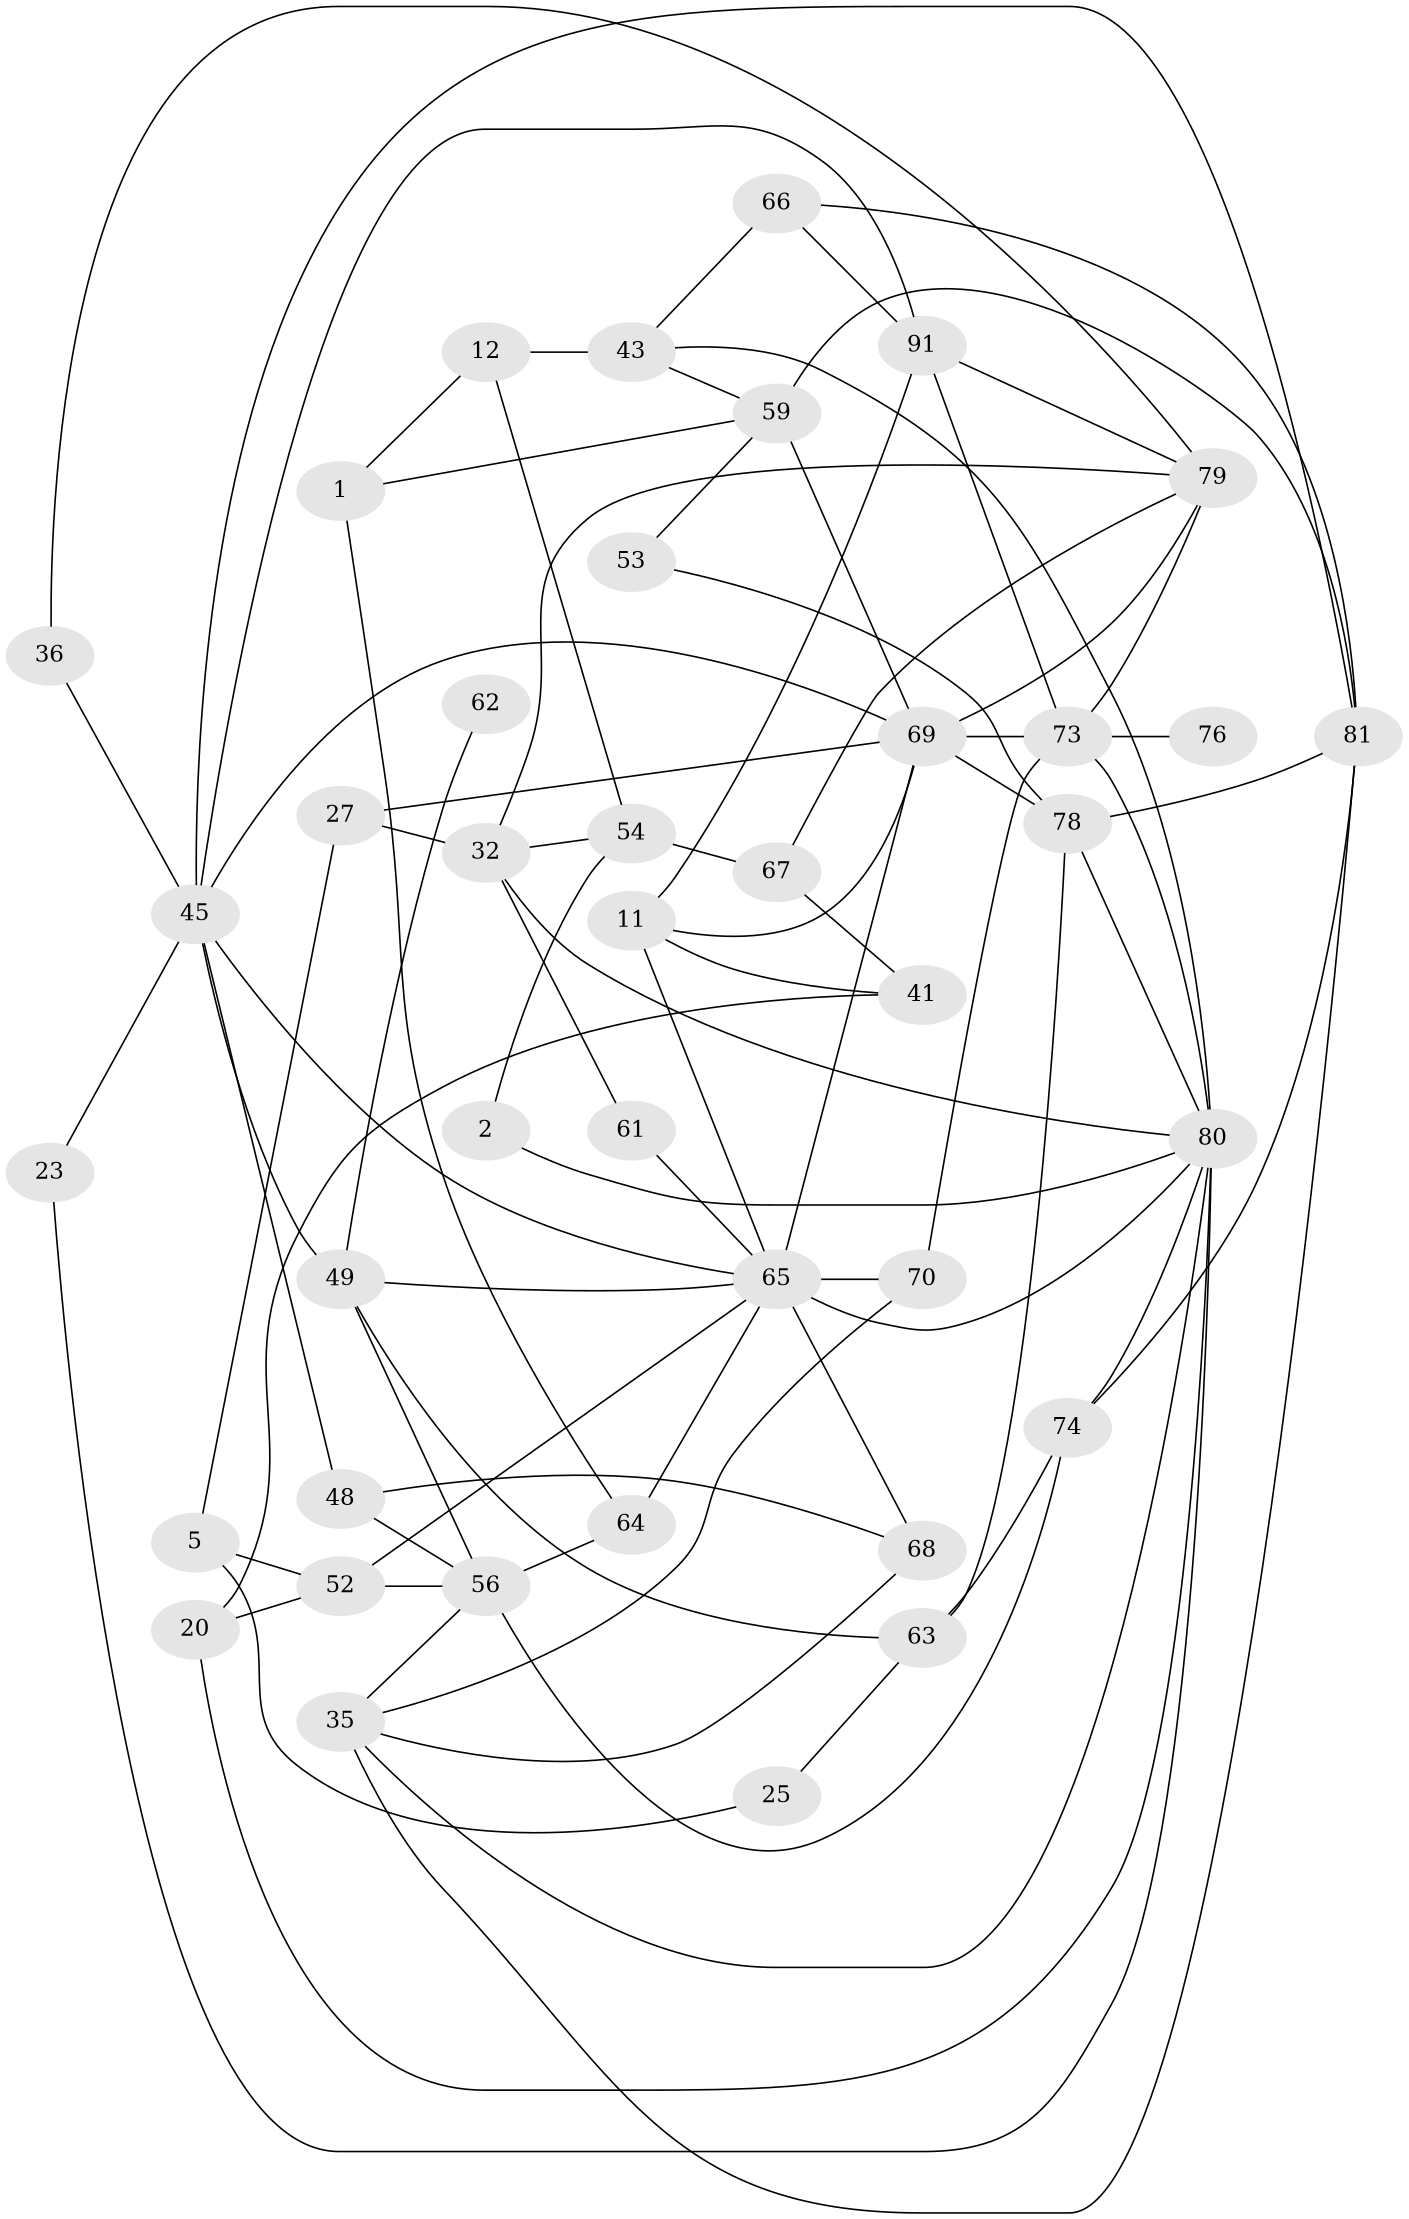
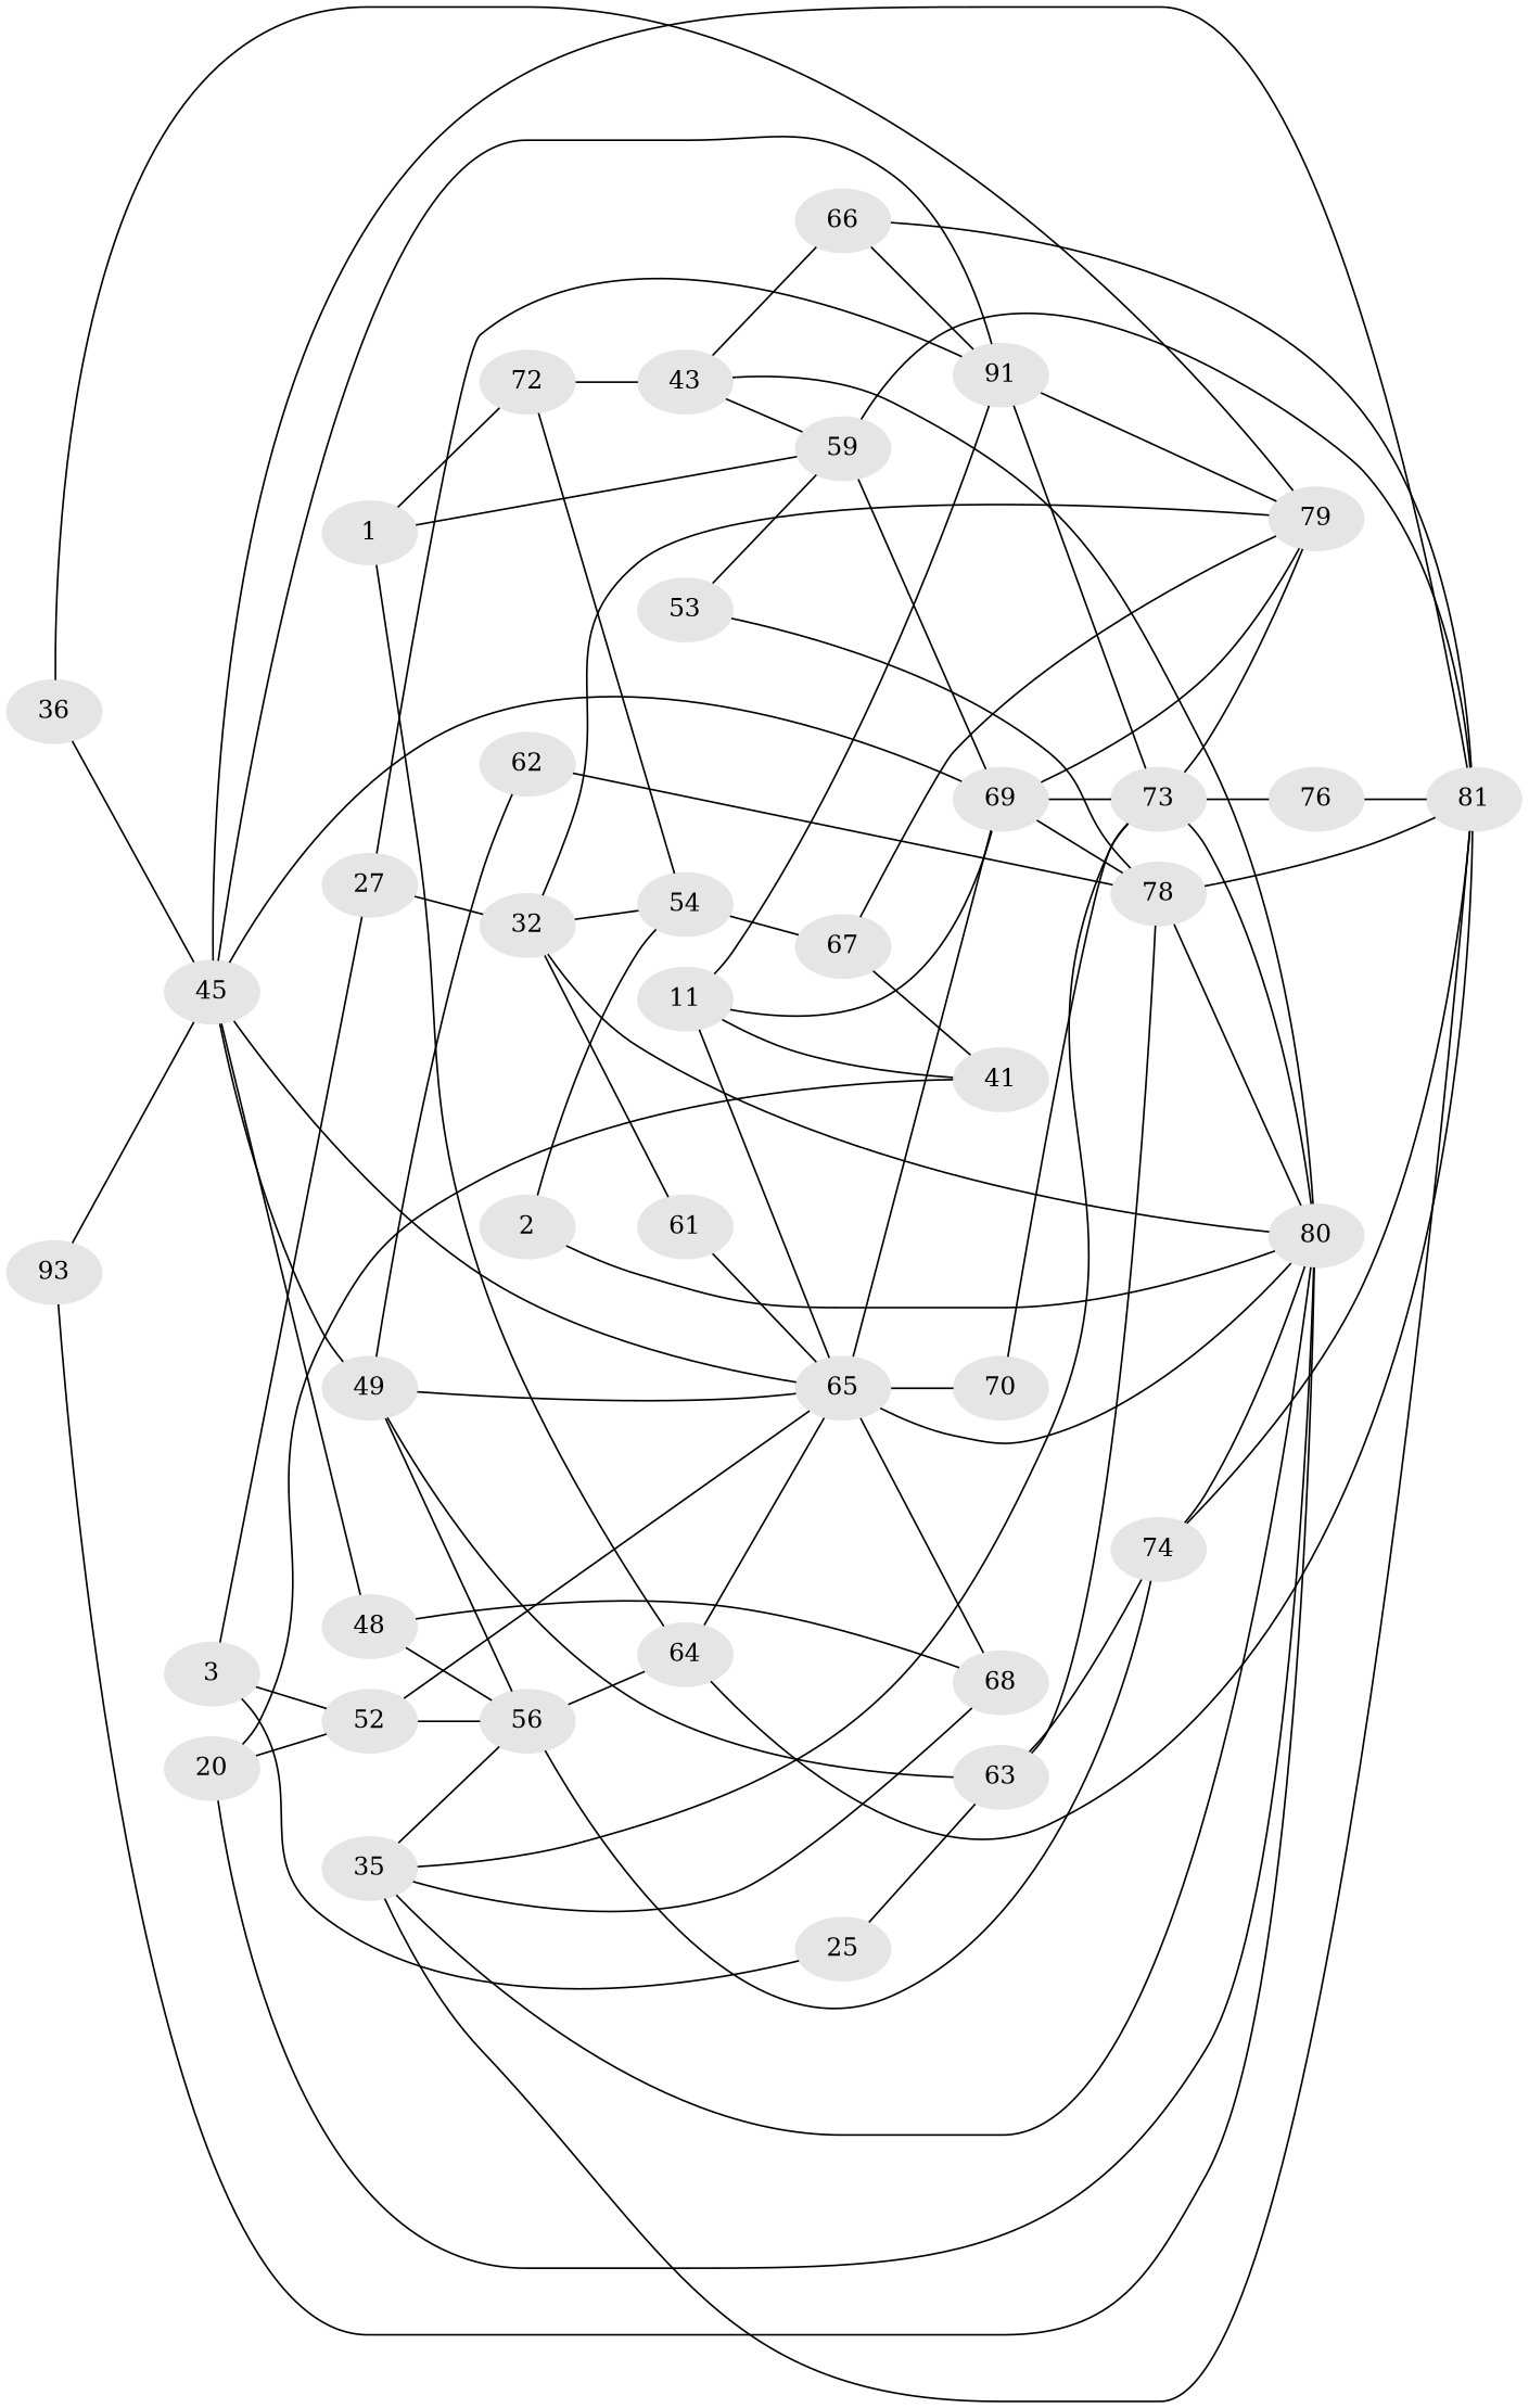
  graph {
    rankdir=LR
    node [color=gray90 style=filled]
    2
    54
    80 [super="+47+75"]
    67 [super="+42"]
-   5
+   5 [label=3]
    25
    27
    52 [super="+22"]
    63
    69 [super="+1+46+55"]
    32
    65 [super="+7+60+51"]
    56 [super="+4+19"]
    n14 [label=1]
-   12
+   12 [label=72]
    59 [super="+30+28"]
    64 [super="+3"]
    43
    81 [super="+38+16+50"]
    11
    41
    n22 [label=91 super="+18"]
    68
    70
    79 [super="+37+77"]
    73 [super="+34"]
    78 [super="+39+58+72"]
    66
    20
    45 [super="+13"]
    48
    49 [super="+29"]
-   23
+   23 [label=93]
    76 [super="+24+26"]
    74 [super="+10+44"]
    61
    35 [super="+33"]
    36
    62
    53 [super="+21"]
    2 -- 54
    2 -- 80
    54 -- 67 [weight=2]
    67 -- 41
    67 -- 79
    5 -- 25
    5 -- 27
    5 -- 52 [weight=2]
    25 -- 63
-   27 -- 69
+   27 -- n22
    27 -- 32
    52 -- 65
    52 -- 56 [weight=2]
    63 -- 78 [weight=2]
    63 -- 74
    69 -- 79
    69 -- 73 [weight=2]
    69 -- 78 [weight=3]
    32 -- 54
    32 -- 80 [weight=2]
    32 -- 79 [weight=3]
    32 -- 61
    65 -- 80
    65 -- 69 [weight=2]
    65 -- 68 [weight=2]
    65 -- 70 [weight=2]
    56 -- 64 [weight=2]
    56 -- 74
    n14 -- 12
    n14 -- 59
    n14 -- 64 [weight=2]
    12 -- 54
    12 -- 43
    59 -- 69 [weight=2]
    59 -- 81 [weight=2]
    64 -- 65
+   64 -- 81
    43 -- 80 [weight=2]
    43 -- 59
    43 -- 66
    11 -- 69
    11 -- 65
    11 -- 41
    11 -- n22 [weight=2]
    n22 -- 79
    n22 -- 73
    70 -- 73
    73 -- 80
    73 -- 79
    73 -- 76 [weight=3]
    78 -- 80 [weight=3]
    78 -- 81
    66 -- 81
    66 -- n22
    20 -- 80
    20 -- 52 [weight=2]
    20 -- 41
    45 -- 69
    45 -- 65
    45 -- 81
    45 -- n22 [weight=2]
    45 -- 48
    45 -- 49 [weight=2]
    48 -- 56
    48 -- 68
    49 -- 63
    49 -- 65
    49 -- 56
    49 -- 62
    23 -- 80
    23 -- 45
+   76 -- 81 [weight=2]
    74 -- 80 [weight=2]
    74 -- 81
    61 -- 65
    35 -- 80 [weight=2]
    35 -- 56 [weight=3]
    35 -- 81
    35 -- 68
-   35 -- 70 [weight=2]
+   35 -- 73 [weight=2]
    36 -- 79
    36 -- 45
+   62 -- 78
    53 -- 59 [weight=3]
    53 -- 78 [weight=3]
  }
